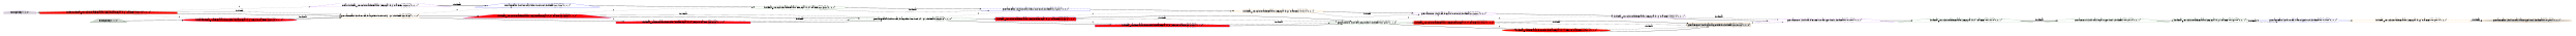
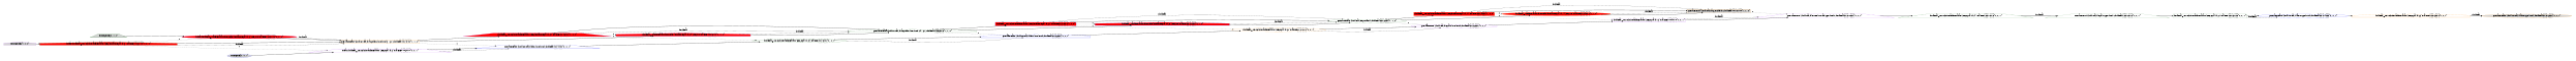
  digraph {
    rankdir=LR
    node [fillcolor=white shape=ellipse style=filled color=purple]
    edge [style=bold arrowhead=box]
    n1 [label="shouldRead = new InclusiveManifestEvaluator(SPEC,equal(\"id\",85)).eval(FILE)@@@15@@@['0', '0', '1']" shape=house color=darkorange]
    n2 [fillcolor=lightgray label="Assert.assertFalse(\"Should not read: id above upper bound\",shouldRead)@@@16@@@['0', '0', '1']" color=darkorange]
    n3 [fillcolor=red label="boolean shouldRead = ManifestEvaluator.forRowFilter(lessThanOrEqual(\"id\",5),SPEC,true).eval(FILE)@@@3@@@['0', '1', '0']"]
    n4 [label="Assert.assertFalse(\"Should not read: id range below lower bound (5 < 30)\",shouldRead)@@@4@@@['1', '1', '0']" shape=note color=darkorange]
    n5 [label="Assert.assertFalse(\"Should not read: id above upper bound\",shouldRead)@@@14@@@['0', '0', '1']" color=blue]
    n6 [fillcolor=lightgray label="Assert.assertTrue(\"Should read: many possible ids\",shouldRead)@@@10@@@['1', '1', '0']" shape=note color=darkorange]
    n7 [label="Assert.assertTrue(\"Should read: id between lower and upper bounds\",shouldRead)@@@10@@@['0', '0', '1']" shape=trapezium]
    n8 [fillcolor=red label="shouldRead = new InclusiveManifestEvaluator(SPEC,lessThanOrEqual(\"id\",30)).eval(FILE)@@@7@@@['1', '0', '0']" shape=note color=blue]
    n9 [fillcolor=red label="shouldRead = ManifestEvaluator.forRowFilter(lessThanOrEqual(\"id\",30),SPEC,true).eval(FILE)@@@7@@@['0', '1', '0']" shape=house color=blue]
    n10 [label="shouldRead = new InclusiveManifestEvaluator(SPEC,equal(\"id\",30)).eval(FILE)@@@7@@@['0', '0', '1']" color=darkorange]
    n11 [label="Assert.assertTrue(\"Should read: one possible id\",shouldRead)@@@8@@@['1', '1', '0']" color=darkgreen]
    n12 [fillcolor=red label="shouldRead = new InclusiveManifestEvaluator(SPEC,lessThanOrEqual(\"id\",29)).eval(FILE)@@@5@@@['1', '0', '0']" shape=trapezium]
    n13 [fillcolor=red label="shouldRead = ManifestEvaluator.forRowFilter(lessThanOrEqual(\"id\",29),SPEC,true).eval(FILE)@@@5@@@['0', '1', '0']" shape=house]
    n14 [label="shouldRead = new InclusiveManifestEvaluator(SPEC,equal(\"id\",29)).eval(FILE)@@@5@@@['0', '0', '1']" color=darkgreen]
    n15 [label="Assert.assertFalse(\"Should not read: id range below lower bound (29 < 30)\",shouldRead)@@@6@@@['1', '1', '0']" shape=house color=darkgreen]
    n16 [label="boolean shouldRead = new InclusiveManifestEvaluator(SPEC,equal(\"id\",5)).eval(FILE)@@@3@@@['0', '0', '1']" shape=trapezium]
    n17 [label="Assert.assertFalse(\"Should not read: id below lower bound\",shouldRead)@@@4@@@['0', '0', '1']" shape=trapezium color=blue]
    n18 [fillcolor=red label="shouldRead = new InclusiveManifestEvaluator(SPEC,lessThanOrEqual(\"id\",79)).eval(FILE)@@@9@@@['1', '0', '0']" shape=note color=darkorange]
    n19 [fillcolor=red label="shouldRead = ManifestEvaluator.forRowFilter(lessThanOrEqual(\"id\",79),SPEC,true).eval(FILE)@@@9@@@['0', '1', '0']" color=darkorange]
    n20 [label="shouldRead = new InclusiveManifestEvaluator(SPEC,equal(\"id\",75)).eval(FILE)@@@9@@@['0', '0', '1']" shape=note]
    n21 [label="shouldRead = new InclusiveManifestEvaluator(SPEC,equal(\"id\",79)).eval(FILE)@@@11@@@['0', '0', '1']" shape=trapezium color=darkgreen]
    n22 [label="Assert.assertTrue(\"Should read: id equal to upper bound\",shouldRead)@@@12@@@['0', '0', '1']" shape=trapezium color=darkgreen]
    n23 [label="Assert.assertTrue(\"Should read: id equal to lower bound\",shouldRead)@@@8@@@['0', '0', '1']"]
    n24 [label="Assert.assertFalse(\"Should not read: id below lower bound\",shouldRead)@@@6@@@['0', '0', '1']" shape=house color=blue]
    n25 [fillcolor=lightgray label="testIntegerLtEq['1', '0', '0']" shape=house]
    n26 [fillcolor=red label="boolean shouldRead = new InclusiveManifestEvaluator(SPEC,lessThanOrEqual(\"id\",5)).eval(FILE)@@@3@@@['1', '0', '0']" shape=house color=darkgreen]
    n27 [label="shouldRead = new InclusiveManifestEvaluator(SPEC,equal(\"id\",80)).eval(FILE)@@@13@@@['0', '0', '1']" shape=note color=darkgreen]
+   n28 [fillcolor=lightgray label="testIntegerEq['0', '0', '1']" color=blue]
    n29 [fillcolor=lightgray label="testIntegerLtEq['0', '1', '0']" shape=trapezium color=darkgreen]
    n1 -> n2 [label=shouldRead style=solid]
    n1 -> n2 [arrowhead=vee]
    n3 -> n4 [label=shouldRead style=solid arrowhead=vee]
    n3 -> n4
    n4 -> n12
    n4 -> n13 [arrowhead=vee]
    n4 -> n17 [label=0 style=dashed]
    n5 -> n1
    n6 -> n7 [label=0 style=dashed arrowhead=vee]
    n7 -> n21
    n8 -> n9 [label=0 style=dashed arrowhead=vee]
    n8 -> n10 [label=0 style=dashed arrowhead=vee]
    n8 -> n11 [label=shouldRead style=solid]
    n8 -> n11 [arrowhead=vee]
    n9 -> n11 [label=shouldRead style=solid]
    n9 -> n11
    n10 -> n23 [arrowhead=vee]
    n10 -> n23 [label=shouldRead style=solid]
    n11 -> n18 [arrowhead=vee]
    n11 -> n19
    n11 -> n23 [label=0 style=dashed]
    n12 -> n13 [label=0 style=dashed]
    n12 -> n14 [label=0 style=dashed]
    n12 -> n15
    n12 -> n15 [label=shouldRead style=solid arrowhead=vee]
    n13 -> n15 [label=shouldRead style=solid]
    n13 -> n15
    n14 -> n24 [arrowhead=vee]
    n14 -> n24 [label=shouldRead style=solid]
    n15 -> n8 [arrowhead=vee]
    n15 -> n9 [arrowhead=vee]
    n15 -> n24 [label=0 style=dashed]
    n16 -> n17 [arrowhead=vee]
    n16 -> n17 [label=shouldRead style=solid arrowhead=vee]
    n17 -> n14 [arrowhead=vee]
    n18 -> n6 [label=shouldRead style=solid arrowhead=vee]
    n18 -> n6
    n18 -> n19 [label=0 style=dashed arrowhead=vee]
    n18 -> n20 [label=0 style=dashed arrowhead=vee]
    n19 -> n6 [label=shouldRead style=solid arrowhead=vee]
    n19 -> n6
    n20 -> n7 [label=shouldRead style=solid arrowhead=vee]
    n20 -> n7 [arrowhead=vee]
    n21 -> n22 [label=shouldRead style=solid arrowhead=vee]
    n21 -> n22
    n22 -> n27 [arrowhead=vee]
    n23 -> n20
    n24 -> n10
    n25 -> n26
    n26 -> n3 [label=0 style=dashed]
    n26 -> n4 [arrowhead=vee]
    n26 -> n4 [label=shouldRead style=solid]
    n26 -> n16 [label=0 style=dashed arrowhead=vee]
    n27 -> n5
    n27 -> n5 [label=shouldRead style=solid]
+   n28 -> n16
    n29 -> n3
  }
